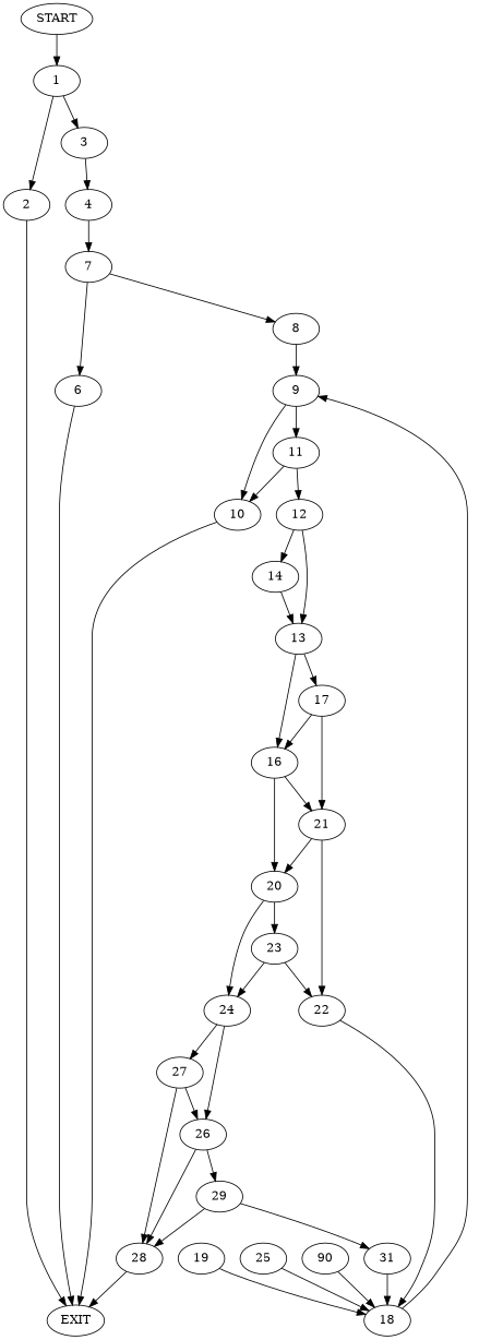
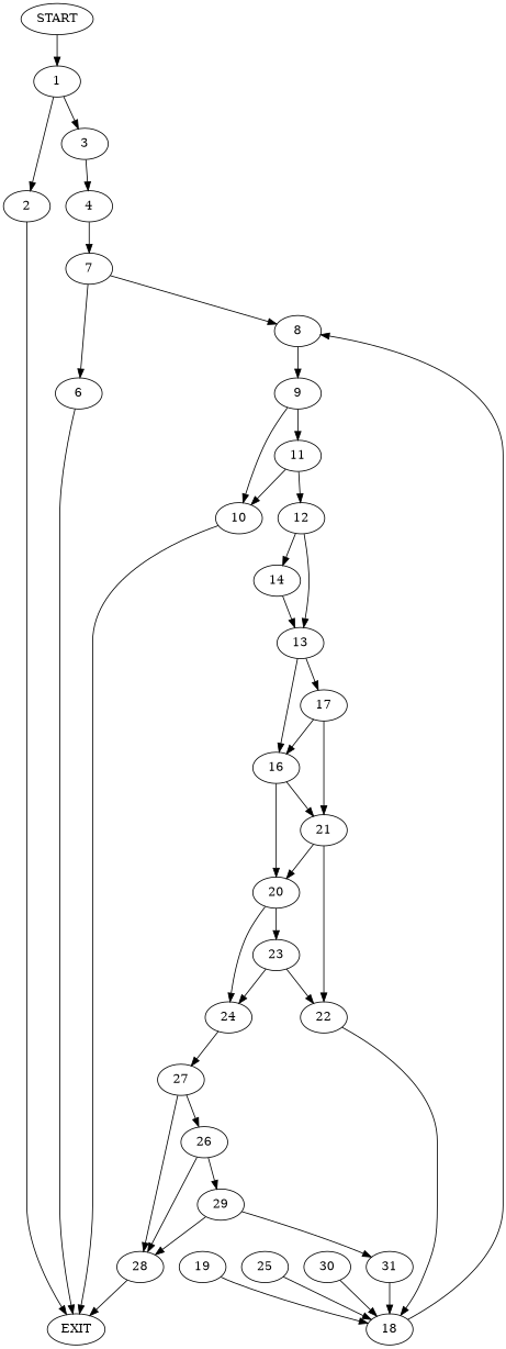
  digraph {
    n1 [label=START]
    1
    2
    3
    n5 [label=EXIT]
    4
    7
    6
    8
    9
    10
    11
    12
    13
    14
    16
    17
    20
    21
    18
    23
    24
    22
    19
    26
    27
    25
    28
    29
    31
-   30 [label=90]
+   30
    n1 -> 1
    1 -> 2
    1 -> 3
    2 -> n5
    3 -> 4
    4 -> 7
    7 -> 6
    7 -> 8
    6 -> n5
    8 -> 9
    9 -> 10
    9 -> 11
    10 -> n5
    11 -> 10
    11 -> 12
    12 -> 13
    12 -> 14
    13 -> 16
    13 -> 17
    14 -> 13
    16 -> 20
    16 -> 21
    17 -> 16
    17 -> 21
    20 -> 23
    20 -> 24
    21 -> 20
    21 -> 22
-   18 -> 9
+   18 -> 8
    23 -> 24
    23 -> 22
-   24 -> 26
    24 -> 27
    22 -> 18
    19 -> 18
    26 -> 28
    26 -> 29
    27 -> 26
    27 -> 28
    25 -> 18
    28 -> n5
    29 -> 28
    29 -> 31
    31 -> 18
    30 -> 18
  }
